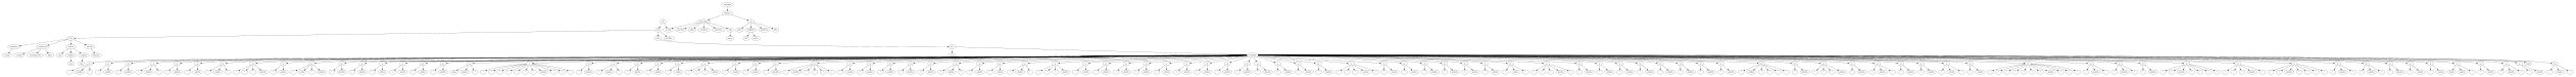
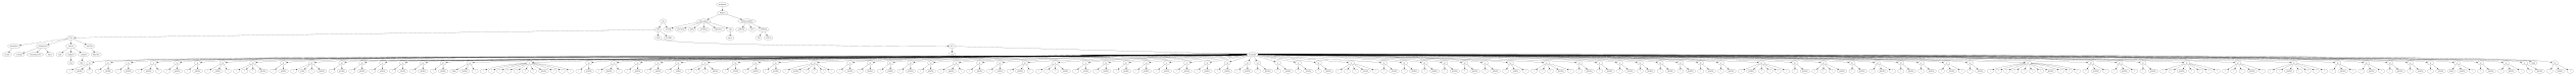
  digraph {
    fontname=Ubuntu
    node [fontname=Ubuntu]
    edge [fontname=Ubuntu]
    n1 [label=TEI]
    n2 [label=text]
    n3 [label=periode]
    n4 [label=teiHeader]
    n5 [label=fileDesc]
    n6 [label=front]
    n7 [label=body]
    n8 [label=docDate]
-   n9 [label=div]
+   n9 [label=publicationStmt]
    n10 [label=SourceDesc]
    n11 [label=titleStmt]
    n12 [label=title]
    n13 [label=author]
    n14 [label=publisher]
    n15 [label=idno]
-   n16 [label=rights]
    n17 [label=inspiration]
    n18 [label=type]
    n19 [label=structure]
    n20 [label=taille]
    n21 [label=permalien]
    n22 [label=genre]
    n23 [label=docTitle]
    n24 [label=docAuthor]
    n25 [label=docImprint]
    n26 [label=castList]
    n27 [label=div7]
    n28 [label=titlePart]
    n29 [label=printer]
    n30 [label=privilege]
    n31 [label=acheveImprime]
    n32 [label=editor]
    n33 [label=head]
    n34 [label=castItem]
    n35 [label=castItem]
    n36 [label=role]
    n37 [label=role]
    n38 [label=head]
    n39 [label=docDate2]
    n40 [label=head]
    n41 [label=sp]
    n42 [label=sp]
    n43 [label=sp]
    n44 [label=sp]
    n45 [label=sp]
    n46 [label=sp]
    n47 [label=sp]
    n48 [label=sp]
    n49 [label=sp]
    n50 [label=sp]
    n51 [label=sp]
    n52 [label=sp]
    n53 [label=sp]
    n54 [label=sp]
    n55 [label=sp]
    n56 [label=sp]
    n57 [label=sp]
    n58 [label=sp]
    n59 [label=sp]
    n60 [label=sp]
    n61 [label=sp]
    n62 [label=sp]
    n63 [label=sp]
    n64 [label=sp]
    n65 [label=sp]
    n66 [label=sp]
    n67 [label=sp]
    n68 [label=sp]
    n69 [label=sp]
    n70 [label=sp]
    n71 [label=sp]
    n72 [label=sp]
    n73 [label=sp]
    n74 [label=sp]
    n75 [label=sp]
    n76 [label=sp]
    n77 [label=sp]
    n78 [label=sp]
    n79 [label=sp]
    n80 [label=sp]
    n81 [label=sp]
    n82 [label=sp]
    n83 [label=sp]
    n84 [label=sp]
    n85 [label=sp]
    n86 [label=sp]
    n87 [label=sp]
    n88 [label=sp]
    n89 [label=sp]
    n90 [label=sp]
    n91 [label=sp]
    n92 [label=sp]
    n93 [label=sp]
    n94 [label=sp]
    n95 [label=sp]
    n96 [label=sp]
    n97 [label=sp]
    n98 [label=sp]
    n99 [label=sp]
    n100 [label=sp]
    n101 [label=sp]
    n102 [label=sp]
    n103 [label=sp]
    n104 [label=sp]
    n105 [label=sp]
    n106 [label=sp]
    n107 [label=sp]
    n108 [label=sp]
    n109 [label=sp]
    n110 [label=sp]
    n111 [label=sp]
    n112 [label=sp]
    n113 [label=sp]
    n114 [label=sp]
    n115 [label=sp]
    n116 [label=sp]
    n117 [label=sp]
    n118 [label=sp]
    n119 [label=sp]
    n120 [label=sp]
    n121 [label=sp]
    n122 [label=sp]
    n123 [label=sp]
    n124 [label=sp]
    n125 [label=sp]
    n126 [label=sp]
    n127 [label=sp]
    n128 [label=sp]
    n129 [label=sp]
    n130 [label=sp]
    n131 [label=sp]
    n132 [label=sp]
    n133 [label=sp]
    n134 [label=sp]
    n135 [label=speaker]
    n136 [label=l]
    n137 [label=l]
    n138 [label=speaker]
    n139 [label=l]
    n140 [label=l]
    n141 [label=speaker]
    n142 [label=l]
    n143 [label=speaker]
    n144 [label=l]
    n145 [label=speaker]
    n146 [label=l]
    n147 [label=l]
    n148 [label=speaker]
    n149 [label=l]
    n150 [label=speaker]
    n151 [label=l]
    n152 [label=speaker]
    n153 [label=l]
    n154 [label=l]
    n155 [label=speaker]
    n156 [label=l]
    n157 [label=l]
    n158 [label=l]
    n159 [label=speaker]
    n160 [label=l]
    n161 [label=speaker]
    n162 [label=l]
    n163 [label=stage]
    n164 [label=l]
    n165 [label=speaker]
    n166 [label=l]
    n167 [label=speaker]
    n168 [label=l]
    n169 [label=speaker]
    n170 [label=l]
    n171 [label=speaker]
    n172 [label=l]
    n173 [label=speaker]
    n174 [label=l]
    n175 [label=speaker]
    n176 [label=l]
    n177 [label=speaker]
    n178 [label=l]
    n179 [label=stage]
    n180 [label=speaker]
    n181 [label=l]
    n182 [label=l]
    n183 [label=l]
    n184 [label=l]
    n185 [label=l]
    n186 [label=l]
    n187 [label=l]
    n188 [label=l]
    n189 [label=l]
    n190 [label=l]
    n191 [label=speaker]
    n192 [label=l]
    n193 [label=speaker]
    n194 [label=l]
    n195 [label=l]
    n196 [label=speaker]
    n197 [label=l]
    n198 [label=speaker]
    n199 [label=l]
    n200 [label=speaker]
    n201 [label=l]
    n202 [label=speaker]
    n203 [label=l]
    n204 [label=l]
    n205 [label=l]
    n206 [label=speaker]
    n207 [label=l]
    n208 [label=speaker]
    n209 [label=l]
    n210 [label=speaker]
    n211 [label=l]
    n212 [label=speaker]
    n213 [label=l]
    n214 [label=l]
    n215 [label=l]
    n216 [label=l]
    n217 [label=l]
    n218 [label=speaker]
    n219 [label=l]
    n220 [label=speaker]
    n221 [label=l]
    n222 [label=speaker]
    n223 [label=l]
    n224 [label=speaker]
    n225 [label=l]
    n226 [label=speaker]
    n227 [label=l]
    n228 [label=speaker]
    n229 [label=l]
    n230 [label=l]
    n231 [label=speaker]
    n232 [label=l]
    n233 [label=speaker]
    n234 [label=l]
    n235 [label=speaker]
    n236 [label=l]
    n237 [label=l]
    n238 [label=speaker]
    n239 [label=l]
    n240 [label=l]
    n241 [label=l]
    n242 [label=speaker]
    n243 [label=l]
    n244 [label=speaker]
    n245 [label=l]
    n246 [label=speaker]
    n247 [label=l]
    n248 [label=speaker]
    n249 [label=l]
    n250 [label=speaker]
    n251 [label=l]
    n252 [label=speaker]
    n253 [label=l]
    n254 [label=speaker]
    n255 [label=l]
    n256 [label=speaker]
    n257 [label=l]
    n258 [label=speaker]
    n259 [label=l]
    n260 [label=speaker]
    n261 [label=l]
    n262 [label=speaker]
    n263 [label=l]
    n264 [label=speaker]
    n265 [label=l]
    n266 [label=speaker]
    n267 [label=l]
    n268 [label=speaker]
    n269 [label=l]
    n270 [label=l]
    n271 [label=l]
    n272 [label=l]
    n273 [label=speaker]
    n274 [label=l]
    n275 [label=speaker]
    n276 [label=l]
    n277 [label=speaker]
    n278 [label=l]
    n279 [label=speaker]
    n280 [label=l]
    n281 [label=speaker]
    n282 [label=l]
    n283 [label=speaker]
    n284 [label=l]
    n285 [label=speaker]
    n286 [label=l]
    n287 [label=l]
    n288 [label=speaker]
    n289 [label=l]
    n290 [label=l]
    n291 [label=l]
    n292 [label=l]
    n293 [label=speaker]
    n294 [label=l]
    n295 [label=speaker]
    n296 [label=l]
    n297 [label=speaker]
    n298 [label=l]
    n299 [label=speaker]
    n300 [label=l]
    n301 [label=speaker]
    n302 [label=l]
    n303 [label=speaker]
    n304 [label=l]
    n305 [label=speaker]
    n306 [label=l]
    n307 [label=speaker]
    n308 [label=l]
    n309 [label=speaker]
    n310 [label=l]
    n311 [label=l]
    n312 [label=l]
    n313 [label=l]
    n314 [label=l]
    n315 [label=speaker]
    n316 [label=l]
    n317 [label=speaker]
    n318 [label=l]
    n319 [label=l]
    n320 [label=l]
    n321 [label=speaker]
    n322 [label=l]
    n323 [label=speaker]
    n324 [label=l]
    n325 [label=l]
    n326 [label=speaker]
    n327 [label=l]
    n328 [label=speaker]
    n329 [label=l]
    n330 [label=speaker]
    n331 [label=l]
    n332 [label=l]
    n333 [label=speaker]
    n334 [label=l]
    n335 [label=speaker]
    n336 [label=l]
    n337 [label=l]
    n338 [label=l]
    n339 [label=l]
    n340 [label=l]
    n341 [label=l]
    n342 [label=l]
    n343 [label=l]
    n344 [label=l]
    n345 [label=l]
    n346 [label=speaker]
    n347 [label=l]
    n348 [label=l]
    n349 [label=speaker]
    n350 [label=l]
    n351 [label=l]
    n352 [label=speaker]
    n353 [label=l]
    n354 [label=speaker]
    n355 [label=l]
    n356 [label=l]
    n357 [label=l]
    n358 [label=l]
    n359 [label=l]
    n360 [label=l]
    n361 [label=speaker]
    n362 [label=l]
    n363 [label=l]
    n364 [label=l]
    n365 [label=l]
    n366 [label=speaker]
    n367 [label=l]
    n368 [label=l]
    n369 [label=l]
    n370 [label=l]
    n371 [label=l]
    n372 [label=l]
    n373 [label=speaker]
    n374 [label=l]
    n375 [label=l]
    n376 [label=speaker]
    n377 [label=l]
    n378 [label=l]
    n379 [label=speaker]
    n380 [label=l]
    n381 [label=speaker]
    n382 [label=l]
    n383 [label=speaker]
    n384 [label=l]
    n385 [label=speaker]
    n386 [label=l]
    n387 [label=stage]
    n388 [label=speaker]
    n389 [label=l]
    n390 [label=speaker]
    n391 [label=l]
    n392 [label=l]
    n393 [label=speaker]
    n394 [label=l]
    n1 -> n2
    n1 -> n3
    n2 -> n6
    n2 -> n7
    n2 -> n8
    n4 -> n5
    n5 -> n9
    n5 -> n10
    n6 -> n23
    n6 -> n24
    n6 -> n25
    n6 -> n26
    n7 -> n27
    n9 -> n11
    n9 -> n14
    n9 -> n15
-   n9 -> n16
    n10 -> n3
    n10 -> n17
    n10 -> n18
    n10 -> n19
    n10 -> n20
    n10 -> n21
    n11 -> n12
    n11 -> n13
    n18 -> n22
    n23 -> n28
    n24 -> n29
    n25 -> n30
    n25 -> n31
    n25 -> n32
    n26 -> n33
    n26 -> n34
    n26 -> n35
    n27 -> n38
    n27 -> n39
    n34 -> n36
    n35 -> n37
    n39 -> n40
    n39 -> n41
    n39 -> n42
    n39 -> n43
    n39 -> n44
    n39 -> n45
    n39 -> n46
    n39 -> n47
    n39 -> n48
    n39 -> n49
    n39 -> n50
    n39 -> n51
    n39 -> n52
    n39 -> n53
    n39 -> n54
    n39 -> n55
    n39 -> n56
    n39 -> n57
    n39 -> n58
    n39 -> n59
    n39 -> n60
    n39 -> n61
    n39 -> n62
    n39 -> n63
    n39 -> n64
    n39 -> n65
    n39 -> n66
    n39 -> n67
    n39 -> n68
    n39 -> n69
    n39 -> n70
    n39 -> n71
    n39 -> n72
    n39 -> n73
    n39 -> n74
    n39 -> n75
    n39 -> n76
    n39 -> n77
    n39 -> n78
    n39 -> n79
    n39 -> n80
    n39 -> n81
    n39 -> n82
    n39 -> n83
    n39 -> n84
    n39 -> n85
    n39 -> n86
    n39 -> n87
    n39 -> n88
    n39 -> n89
    n39 -> n90
    n39 -> n91
    n39 -> n92
    n39 -> n93
    n39 -> n94
    n39 -> n95
    n39 -> n96
    n39 -> n97
    n39 -> n98
    n39 -> n99
    n39 -> n100
    n39 -> n101
    n39 -> n102
    n39 -> n103
    n39 -> n104
    n39 -> n105
    n39 -> n106
    n39 -> n107
    n39 -> n108
    n39 -> n109
    n39 -> n110
    n39 -> n111
    n39 -> n112
    n39 -> n113
    n39 -> n114
    n39 -> n115
    n39 -> n116
    n39 -> n117
    n39 -> n118
    n39 -> n119
    n39 -> n120
    n39 -> n121
    n39 -> n122
    n39 -> n123
    n39 -> n124
    n39 -> n125
    n39 -> n126
    n39 -> n127
    n39 -> n128
    n39 -> n129
    n39 -> n130
    n39 -> n131
    n39 -> n132
    n39 -> n133
    n39 -> n134
    n41 -> n135
    n41 -> n136
    n41 -> n137
    n42 -> n138
    n42 -> n139
    n42 -> n140
    n43 -> n141
    n43 -> n142
    n44 -> n143
    n44 -> n144
    n45 -> n145
    n45 -> n146
    n45 -> n147
    n46 -> n148
    n46 -> n149
    n47 -> n150
    n47 -> n151
    n48 -> n152
    n48 -> n153
    n48 -> n154
    n49 -> n155
    n49 -> n156
    n49 -> n157
    n49 -> n158
    n50 -> n159
    n50 -> n160
    n51 -> n161
    n51 -> n162
    n51 -> n163
    n51 -> n164
    n52 -> n165
    n52 -> n166
    n53 -> n167
    n53 -> n168
    n54 -> n169
    n54 -> n170
    n55 -> n171
    n55 -> n172
    n56 -> n173
    n56 -> n174
    n57 -> n175
    n57 -> n176
    n58 -> n177
    n58 -> n178
    n58 -> n179
    n59 -> n180
    n59 -> n181
    n59 -> n182
    n59 -> n183
    n59 -> n184
    n59 -> n185
    n59 -> n186
    n59 -> n187
    n59 -> n188
    n59 -> n189
    n59 -> n190
    n60 -> n191
    n60 -> n192
    n61 -> n193
    n61 -> n194
    n61 -> n195
    n62 -> n196
    n62 -> n197
    n63 -> n198
    n63 -> n199
    n64 -> n200
    n64 -> n201
    n65 -> n202
    n65 -> n203
    n65 -> n204
    n65 -> n205
    n66 -> n206
    n66 -> n207
    n67 -> n208
    n67 -> n209
    n68 -> n210
    n68 -> n211
    n69 -> n212
    n69 -> n213
    n69 -> n214
    n69 -> n215
    n69 -> n216
    n69 -> n217
    n70 -> n218
    n70 -> n219
    n71 -> n220
    n71 -> n221
    n72 -> n222
    n72 -> n223
    n73 -> n224
    n73 -> n225
    n74 -> n226
    n74 -> n227
    n75 -> n228
    n75 -> n229
    n75 -> n230
    n76 -> n231
    n76 -> n232
    n77 -> n233
    n77 -> n234
    n78 -> n235
    n78 -> n236
    n78 -> n237
    n79 -> n238
    n79 -> n239
    n79 -> n240
    n79 -> n241
    n80 -> n242
    n80 -> n243
    n81 -> n244
    n81 -> n245
    n82 -> n246
    n82 -> n247
    n83 -> n248
    n83 -> n249
    n84 -> n250
    n84 -> n251
    n85 -> n252
    n85 -> n253
    n86 -> n254
    n86 -> n255
    n87 -> n256
    n87 -> n257
    n88 -> n258
    n88 -> n259
    n89 -> n260
    n89 -> n261
    n90 -> n262
    n90 -> n263
    n91 -> n264
    n91 -> n265
    n92 -> n266
    n92 -> n267
    n93 -> n268
    n93 -> n269
    n93 -> n270
    n93 -> n271
    n93 -> n272
    n94 -> n273
    n94 -> n274
    n95 -> n275
    n95 -> n276
    n96 -> n277
    n96 -> n278
    n97 -> n279
    n97 -> n280
    n98 -> n281
    n98 -> n282
    n99 -> n283
    n99 -> n284
    n100 -> n285
    n100 -> n286
    n100 -> n287
    n101 -> n288
    n101 -> n289
    n101 -> n290
    n101 -> n291
    n101 -> n292
    n102 -> n293
    n102 -> n294
    n103 -> n295
    n103 -> n296
    n104 -> n297
    n104 -> n298
    n105 -> n299
    n105 -> n300
    n106 -> n301
    n106 -> n302
    n107 -> n303
    n107 -> n304
    n108 -> n305
    n108 -> n306
    n109 -> n307
    n109 -> n308
    n110 -> n309
    n110 -> n310
    n110 -> n311
    n110 -> n312
    n110 -> n313
    n110 -> n314
    n111 -> n315
    n111 -> n316
    n112 -> n317
    n112 -> n318
    n112 -> n319
    n112 -> n320
    n113 -> n321
    n113 -> n322
    n114 -> n323
    n114 -> n324
    n114 -> n325
    n115 -> n326
    n115 -> n327
    n116 -> n328
    n116 -> n329
    n117 -> n330
    n117 -> n331
    n117 -> n332
    n118 -> n333
    n118 -> n334
    n119 -> n335
    n119 -> n336
    n119 -> n337
    n119 -> n338
    n119 -> n339
    n119 -> n340
    n119 -> n341
    n119 -> n342
    n119 -> n343
    n119 -> n344
    n119 -> n345
    n120 -> n346
    n120 -> n347
    n120 -> n348
    n121 -> n349
    n121 -> n350
    n121 -> n351
    n122 -> n352
    n122 -> n353
    n123 -> n354
    n123 -> n355
    n123 -> n356
    n123 -> n357
    n123 -> n358
    n123 -> n359
    n123 -> n360
    n124 -> n361
    n124 -> n362
    n124 -> n363
    n124 -> n364
    n124 -> n365
    n125 -> n366
    n125 -> n367
    n125 -> n368
    n125 -> n369
    n125 -> n370
    n125 -> n371
    n125 -> n372
    n126 -> n373
    n126 -> n374
    n126 -> n375
    n127 -> n376
    n127 -> n377
    n127 -> n378
    n128 -> n379
    n128 -> n380
    n129 -> n381
    n129 -> n382
    n130 -> n383
    n130 -> n384
    n131 -> n385
    n131 -> n386
    n131 -> n387
    n132 -> n388
    n132 -> n389
    n133 -> n390
    n133 -> n391
    n133 -> n392
    n134 -> n393
    n134 -> n394
  }
